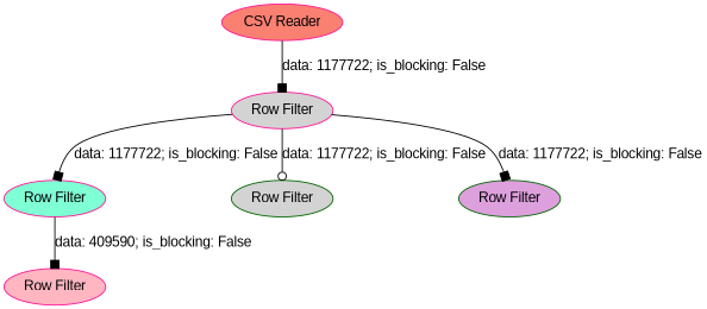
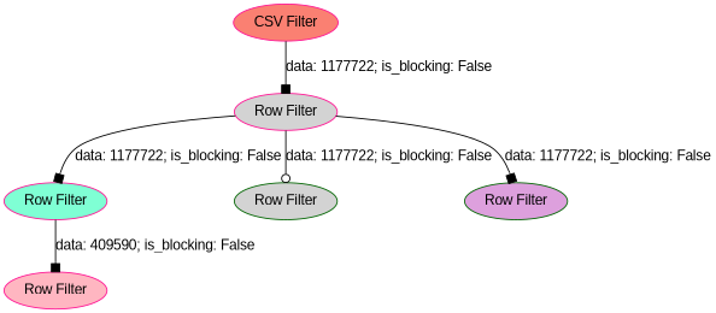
  digraph {
    rankdir=TB
    fontname="Liberation Sans"
    node [style=filled fillcolor=lightgrey color=deeppink fontname="Liberation Sans"]
    edge [arrowhead=box fontname="Liberation Sans"]
    n1 [label="Row Filter" fillcolor=aquamarine]
    n2 [label="Row Filter" fillcolor=lightpink]
-   n3 [label="CSV Reader" fillcolor=salmon]
+   n3 [label="CSV Filter" fillcolor=salmon]
    n4 [label="Row Filter"]
    n5 [label="Row Filter" color=darkgreen]
    n6 [label="Row Filter" fillcolor=plum color=darkgreen]
    n1 -> n2 [label="data: 409590; is_blocking: False"]
    n3 -> n4 [label="data: 1177722; is_blocking: False"]
    n4 -> n1 [label="data: 1177722; is_blocking: False"]
    n4 -> n5 [label="data: 1177722; is_blocking: False" arrowhead=odot]
    n4 -> n6 [label="data: 1177722; is_blocking: False"]
  }
